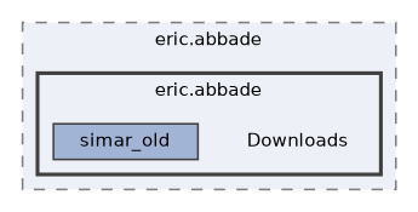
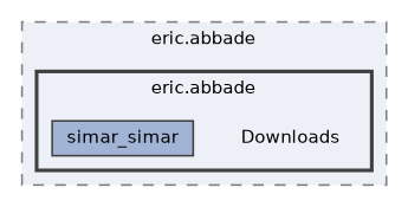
  digraph {
    compound=true
    node [fontname=Helvetica fontsize=10]
    n1 [height=0.2 label=Downloads shape=plaintext width=0.4]
-   n2 [color=grey25 fillcolor="#a2b4d6" height=0.2 label=simar_old shape=box style=filled width=0.4]
+   n2 [color=grey25 fillcolor="#a2b4d6" height=0.2 label=simar_simar shape=box style=filled width=0.4]
    subgraph cluster_1 {
      bgcolor="#edf0f7"
      fontname=Helvetica
      fontsize=10
      label="eric.abbade"
      pencolor=grey50
      style="filled,dashed"
      subgraph cluster_2 {
        bgcolor="#edf0f7"
        fontname=Helvetica
        fontsize=10
        pencolor=grey25
        style="filled,bold"
        n1
        n2
      }
    }
  }
